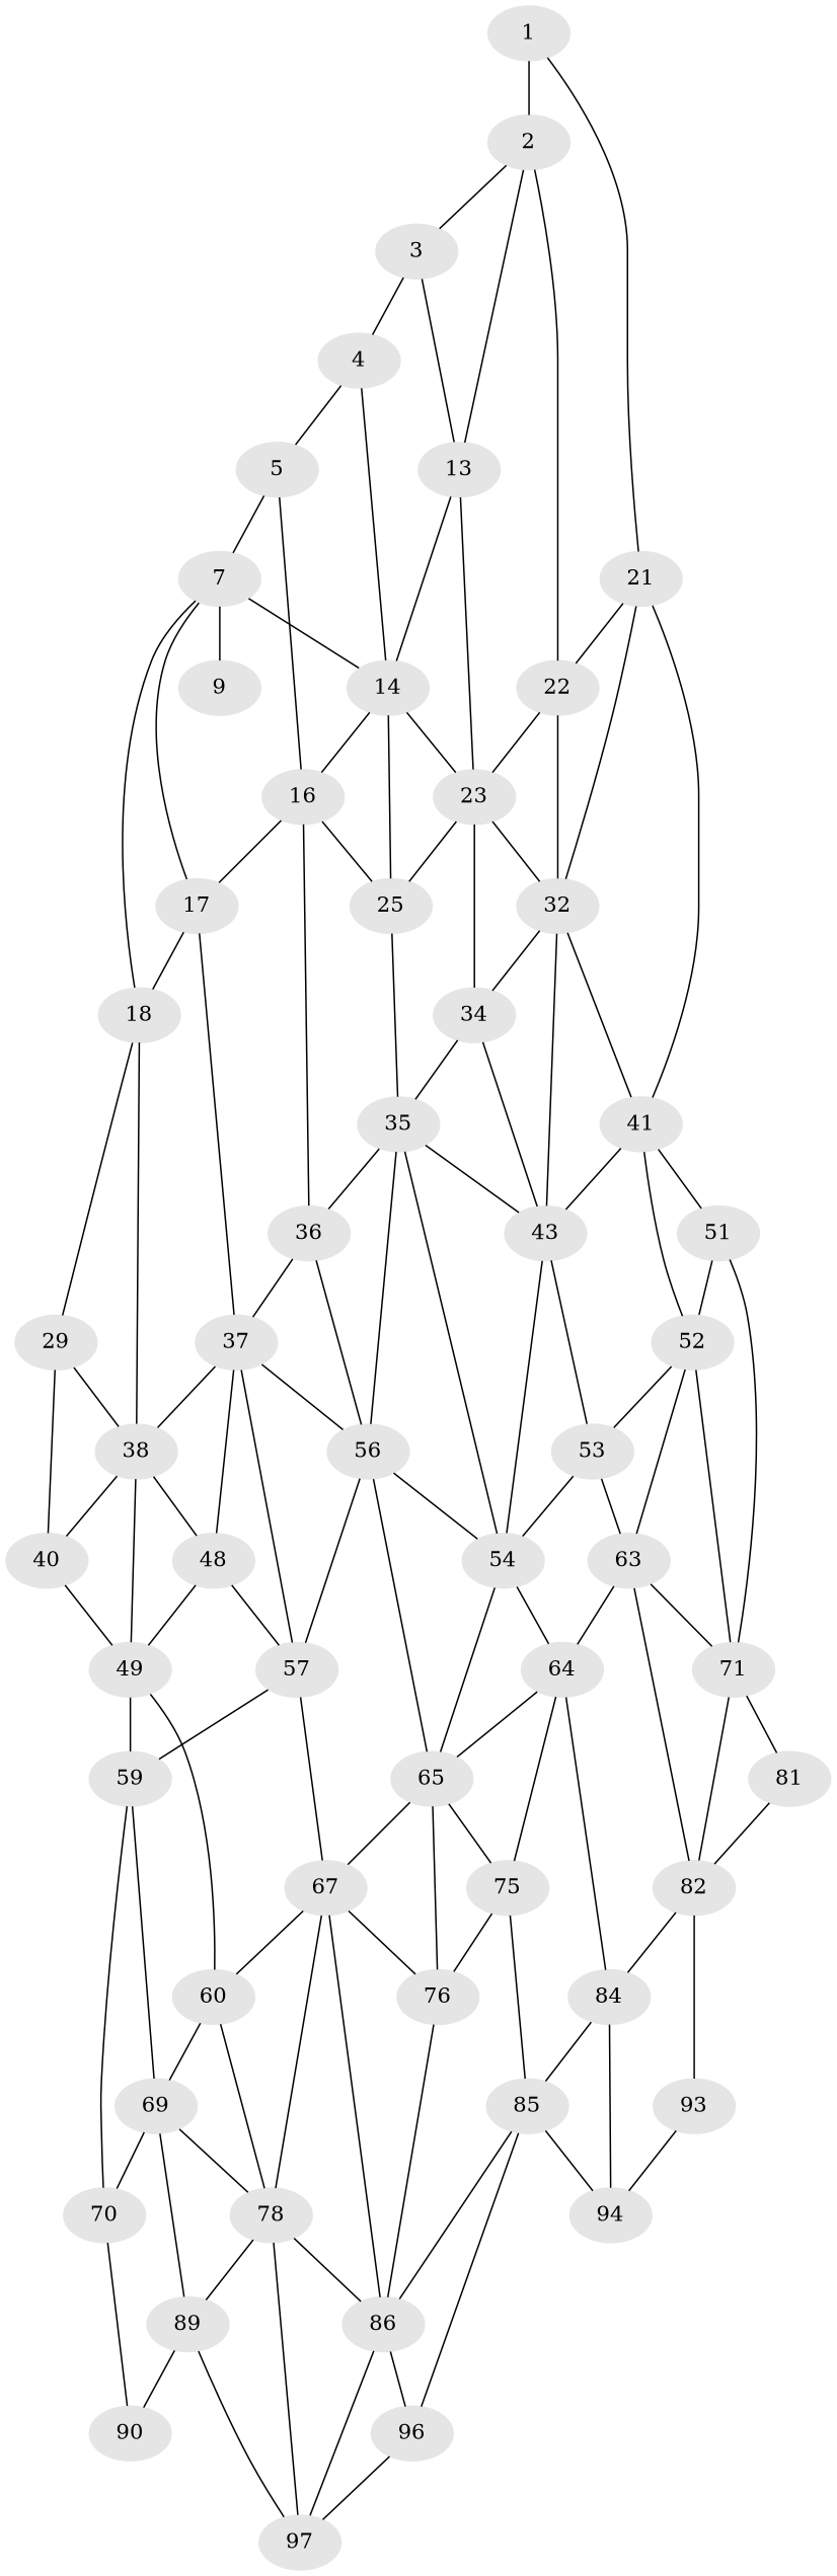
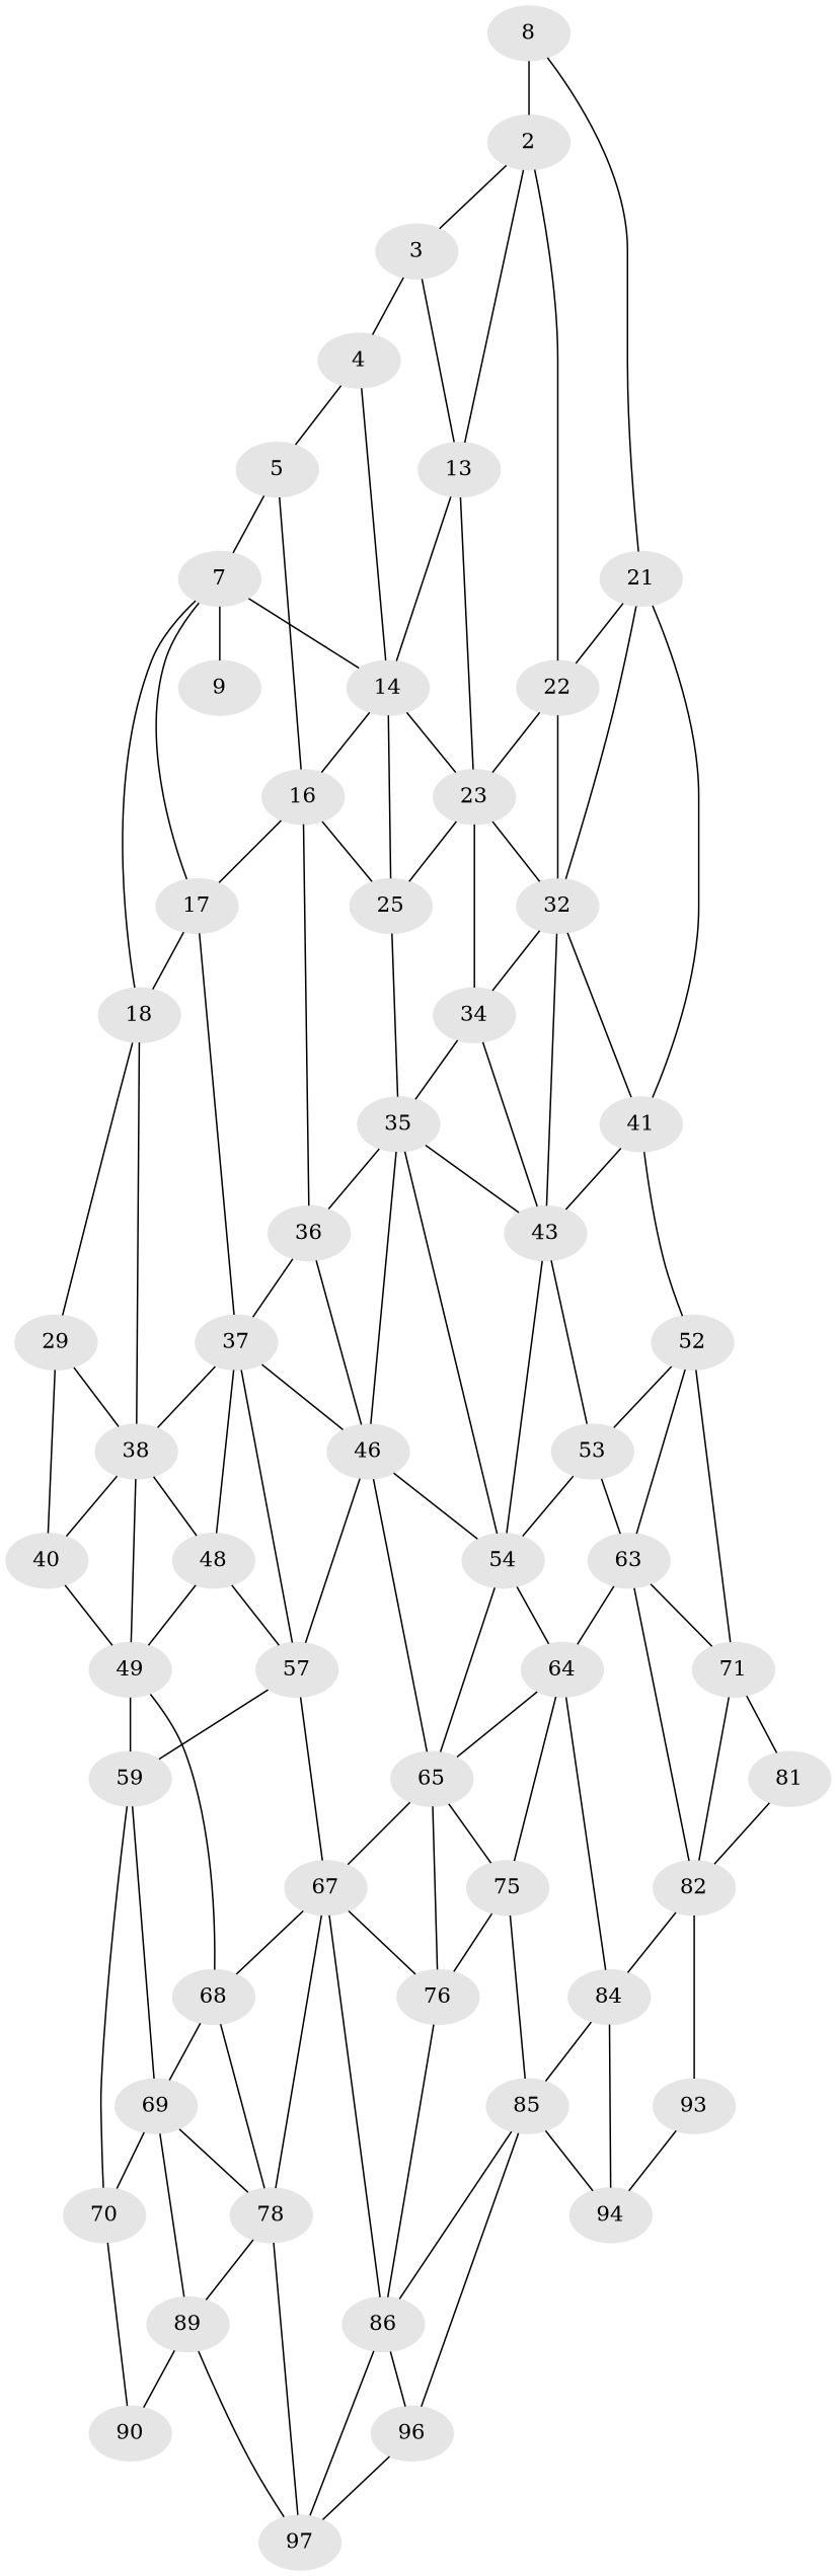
  graph {
    node [color=gray90 style=filled]
-   1 [super="+11"]
+   1 [super="+11" label=8]
    2 [super="+12"]
    21 [super="+31"]
    3
    13
    22
    32 [super="+33"]
    41 [super="+42"]
    4
    14 [super="+15"]
    23 [super="+24"]
    5 [super="+6"]
    7 [super="+8"]
    16 [super="+26"]
    25
    9 [super="+10"]
    17 [super="+27"]
    18 [super="+28"]
    36
    37 [super="+47"]
    29 [super="+30"]
    38 [super="+39"]
    34
    35 [super="+45"]
-   46 [super="+56" label=56]
+   46 [super="+56"]
    48
    57 [super="+58"]
    40
    49 [super="+50"]
    43 [super="+44"]
-   51 [super="+61"]
    52 [super="+62"]
    54 [super="+55"]
    53
    65 [super="+66"]
    64 [super="+74"]
    59 [super="+60"]
    67 [super="+77"]
-   68 [label=60]
+   68
    71 [super="+72"]
    63 [super="+73"]
    75
    76
    69 [super="+79"]
    70 [super="+80"]
    82 [super="+83"]
    81
    84
    78 [super="+88"]
    86 [super="+87"]
    89 [super="+99"]
    90 [super="+100"]
    93
    85 [super="+95"]
    94
    97 [super="+98"]
    96
    1 -- 2 [weight=2]
    1 -- 21
    2 -- 3
    2 -- 13
    2 -- 22
    21 -- 22
    21 -- 32
    21 -- 41
    3 -- 13
    3 -- 4
    13 -- 14
    13 -- 23
    22 -- 32
    22 -- 23
    32 -- 41
    32 -- 34
    32 -- 43
    41 -- 43
-   41 -- 51
    41 -- 52
    4 -- 14
    4 -- 5
    14 -- 23
    14 -- 16
    14 -- 25
    23 -- 32
    23 -- 25
    23 -- 34
    5 -- 7
    5 -- 16
    7 -- 14
    7 -- 9
    7 -- 17
    7 -- 18
    16 -- 25
    16 -- 17 [weight=2]
    16 -- 36
    25 -- 35
    17 -- 18 [weight=2]
    17 -- 37
    18 -- 29
    18 -- 38
    36 -- 37
    36 -- 46
    37 -- 38
    37 -- 46
    37 -- 48
    37 -- 57
    29 -- 38
    29 -- 40
    38 -- 48
    38 -- 40
    38 -- 49
    34 -- 35
    34 -- 43
    35 -- 36
    35 -- 46
    35 -- 43
    35 -- 54
    46 -- 57
    46 -- 54
    46 -- 65
    48 -- 57
    48 -- 49
    57 -- 59
    57 -- 67
    40 -- 49
    49 -- 59 [weight=2]
    49 -- 68
    43 -- 54
    43 -- 53
-   51 -- 52 [weight=2]
-   51 -- 71
    52 -- 53
    52 -- 71
    52 -- 63
    54 -- 65
    54 -- 64
    53 -- 54
    53 -- 63
    65 -- 67
    65 -- 75
    65 -- 76
    64 -- 65
    64 -- 75
    64 -- 84
    59 -- 69
    59 -- 70
    67 -- 68
    67 -- 76
    67 -- 78
    67 -- 86
    68 -- 69
    68 -- 78
    71 -- 82
    71 -- 81
    63 -- 64 [weight=2]
    63 -- 71
    63 -- 82
    75 -- 76
    75 -- 85
    76 -- 86
    69 -- 70 [weight=2]
    69 -- 78
    69 -- 89
    70 -- 90
    82 -- 84
    82 -- 93
    81 -- 82
    84 -- 85
    84 -- 94
-   78 -- 86
    78 -- 89
    78 -- 97
    86 -- 97
    86 -- 96
    89 -- 90 [weight=2]
    89 -- 97
    93 -- 94
    85 -- 86
    85 -- 94
    85 -- 96
    96 -- 97
  }
